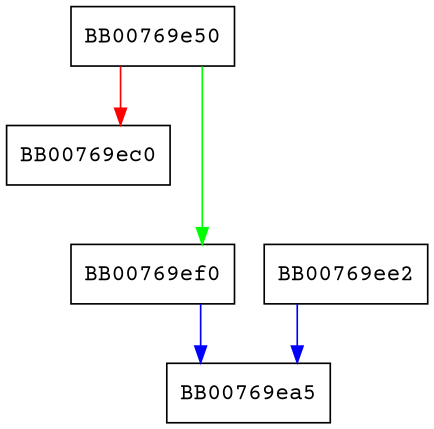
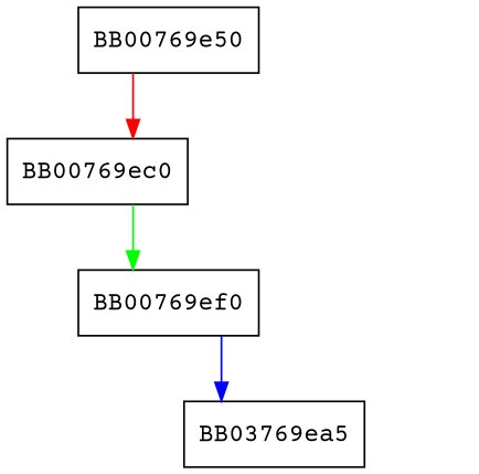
  digraph {
    fontname="Courier Prime"
    splines=ortho
    node [fontname="Courier Prime" shape=box]
    edge [color=blue fontname="Courier Prime"]
    BB00769e50
    BB00769ec0
    BB00769ef0
-   BB00769ea5
-   BB00769ee2
+   BB00769ea5 [label=BB03769ea5]
    BB00769e50 -> BB00769ec0 [color=red]
-   BB00769e50 -> BB00769ef0 [color=green]
+   BB00769ec0 -> BB00769ef0 [color=green]
    BB00769ef0 -> BB00769ea5
-   BB00769ee2 -> BB00769ea5
  }
